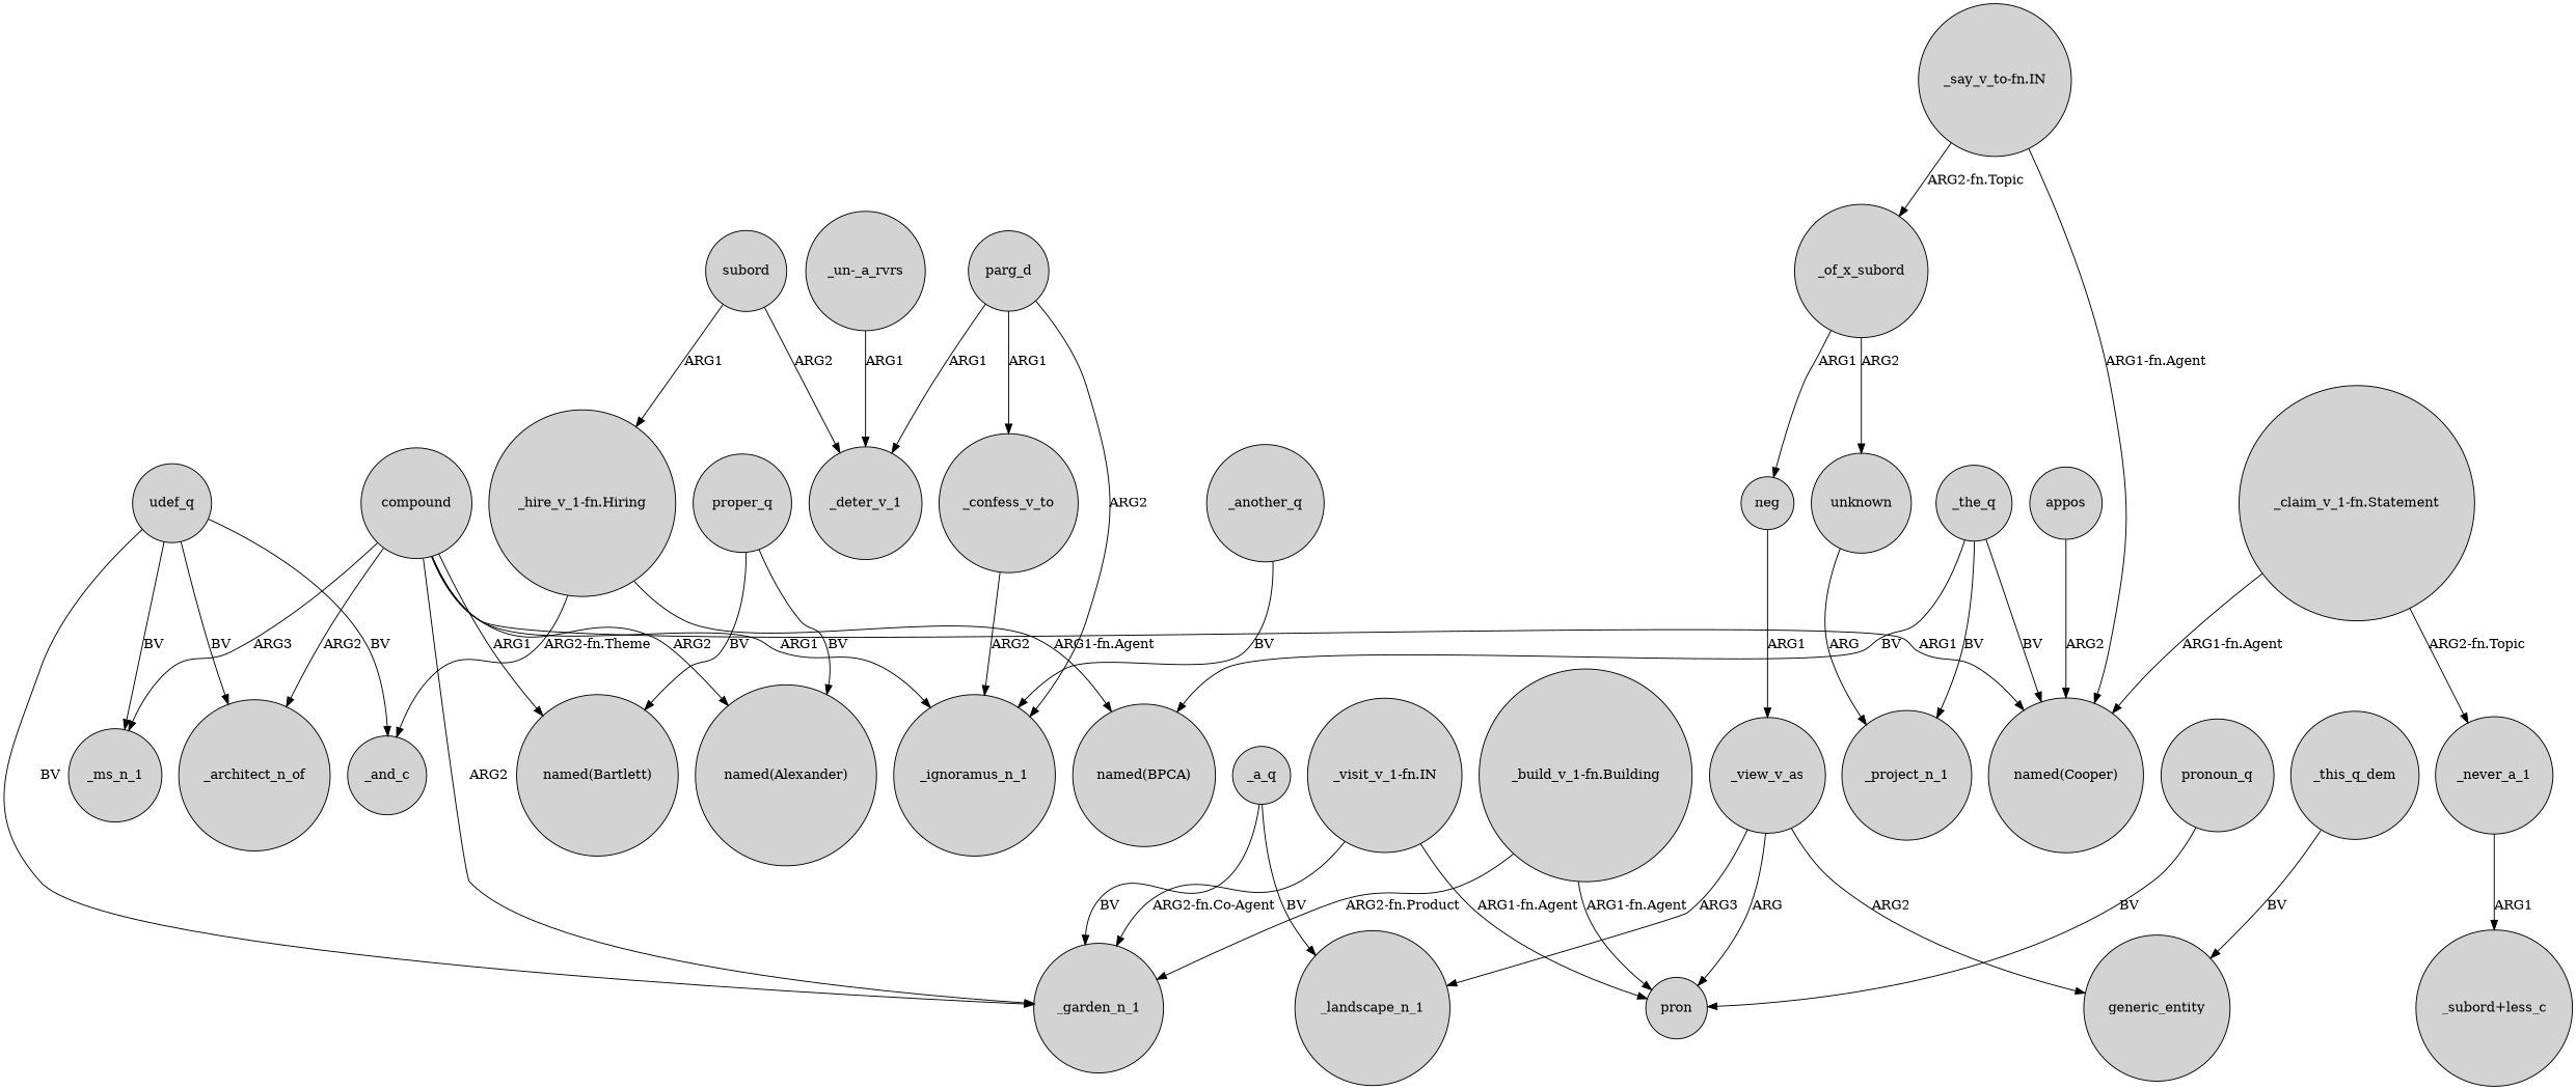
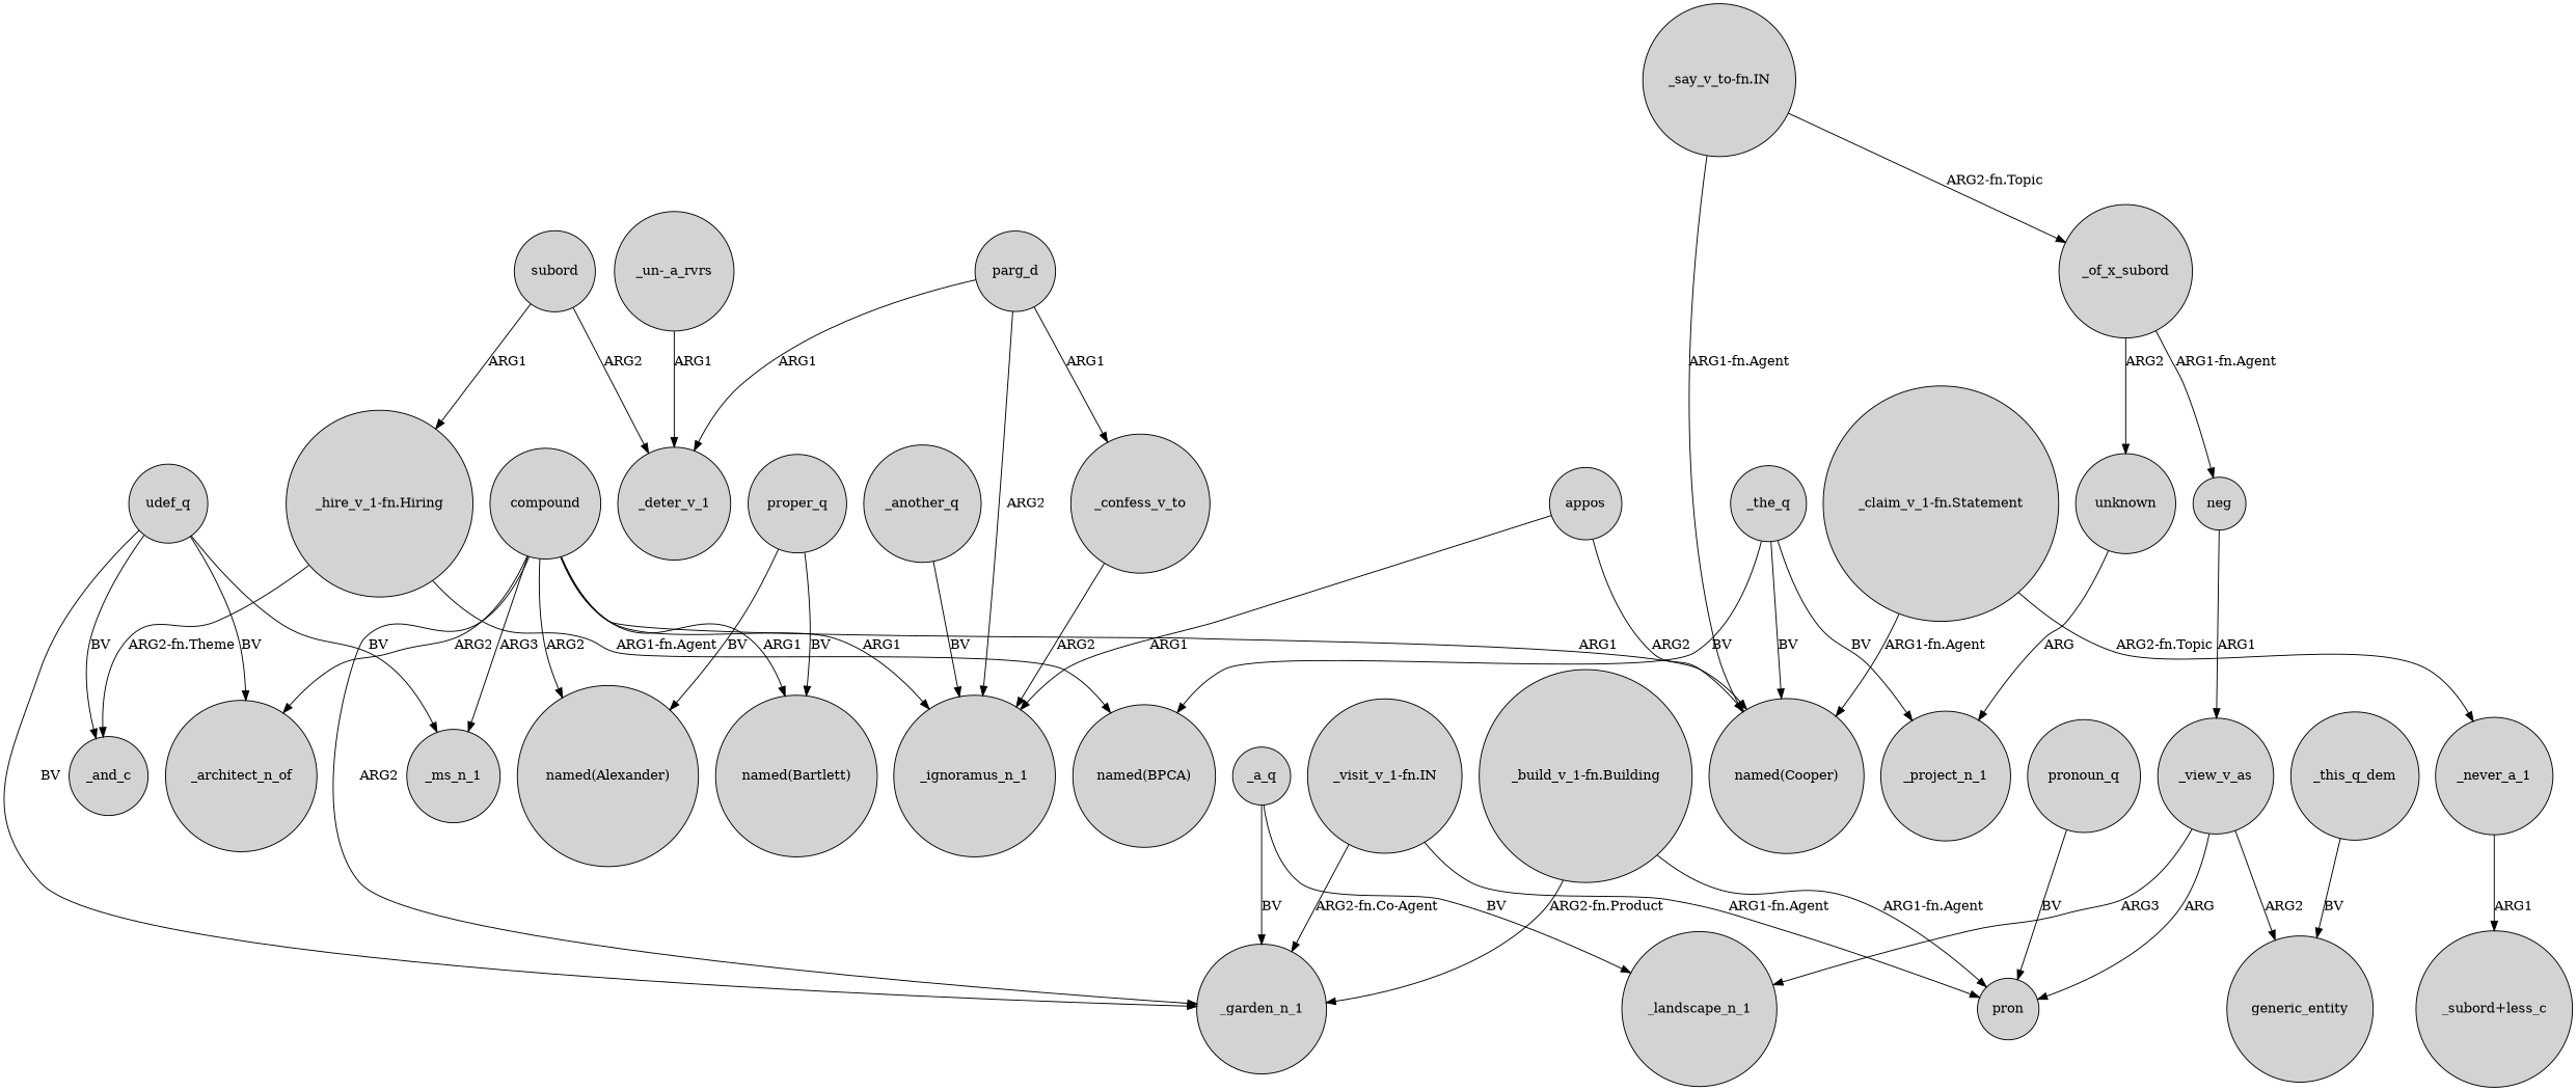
  digraph {
    fontname="DejaVu Serif"
    node [fontname="DejaVu Serif" shape=circle style=filled]
    edge [fontname="DejaVu Serif"]
    udef_q
    _architect_n_of
    _garden_n_1
    _ms_n_1
    _and_c
    "_visit_v_1-fn.IN"
    pron
    _a_q
    _landscape_n_1
    subord
    _deter_v_1
    "_hire_v_1-fn.Hiring"
    "named(BPCA)"
    proper_q
    "named(Alexander)"
    "named(Bartlett)"
    compound
    _ignoramus_n_1
    "named(Cooper)"
    _confess_v_to
    "_say_v_to-fn.IN"
    _of_x_subord
    unknown
    neg
    _the_q
    _project_n_1
    _view_v_as
    generic_entity
    _another_q
    "_claim_v_1-fn.Statement"
    _never_a_1
    n32 [label="_subord+less_c"]
    pronoun_q
    _this_q_dem
    parg_d
    appos
    "_un-_a_rvrs"
    "_build_v_1-fn.Building"
    udef_q -> _architect_n_of [label=BV]
    udef_q -> _garden_n_1 [label=BV]
    udef_q -> _ms_n_1 [label=BV]
    udef_q -> _and_c [label=BV]
    "_visit_v_1-fn.IN" -> _garden_n_1 [label="ARG2-fn.Co-Agent"]
    "_visit_v_1-fn.IN" -> pron [label="ARG1-fn.Agent"]
    _a_q -> _garden_n_1 [label=BV]
    _a_q -> _landscape_n_1 [label=BV]
    subord -> _deter_v_1 [label=ARG2]
    subord -> "_hire_v_1-fn.Hiring" [label=ARG1]
    "_hire_v_1-fn.Hiring" -> _and_c [label="ARG2-fn.Theme"]
    "_hire_v_1-fn.Hiring" -> "named(BPCA)" [label="ARG1-fn.Agent"]
    proper_q -> "named(Alexander)" [label=BV]
    proper_q -> "named(Bartlett)" [label=BV]
    compound -> _architect_n_of [label=ARG2]
    compound -> _garden_n_1 [label=ARG2]
    compound -> _ms_n_1 [label=ARG3]
    compound -> "named(Alexander)" [label=ARG2]
    compound -> "named(Bartlett)" [label=ARG1]
    compound -> _ignoramus_n_1 [label=ARG1]
    compound -> "named(Cooper)" [label=ARG1]
    _confess_v_to -> _ignoramus_n_1 [label=ARG2]
    "_say_v_to-fn.IN" -> "named(Cooper)" [label="ARG1-fn.Agent"]
    "_say_v_to-fn.IN" -> _of_x_subord [label="ARG2-fn.Topic"]
    _of_x_subord -> unknown [label=ARG2]
-   _of_x_subord -> neg [label=ARG1]
+   _of_x_subord -> neg [label="ARG1-fn.Agent"]
    unknown -> _project_n_1 [label=ARG]
    neg -> _view_v_as [label=ARG1]
    _the_q -> "named(BPCA)" [label=BV]
    _the_q -> "named(Cooper)" [label=BV]
    _the_q -> _project_n_1 [label=BV]
    _view_v_as -> pron [label=ARG]
    _view_v_as -> _landscape_n_1 [label=ARG3]
    _view_v_as -> generic_entity [label=ARG2]
    _another_q -> _ignoramus_n_1 [label=BV]
    "_claim_v_1-fn.Statement" -> "named(Cooper)" [label="ARG1-fn.Agent"]
    "_claim_v_1-fn.Statement" -> _never_a_1 [label="ARG2-fn.Topic"]
    _never_a_1 -> n32 [label=ARG1]
    pronoun_q -> pron [label=BV]
    _this_q_dem -> generic_entity [label=BV]
    parg_d -> _deter_v_1 [label=ARG1]
    parg_d -> _ignoramus_n_1 [label=ARG2]
    parg_d -> _confess_v_to [label=ARG1]
+   appos -> _ignoramus_n_1 [label=ARG1]
    appos -> "named(Cooper)" [label=ARG2]
    "_un-_a_rvrs" -> _deter_v_1 [label=ARG1]
    "_build_v_1-fn.Building" -> _garden_n_1 [label="ARG2-fn.Product"]
    "_build_v_1-fn.Building" -> pron [label="ARG1-fn.Agent"]
  }
